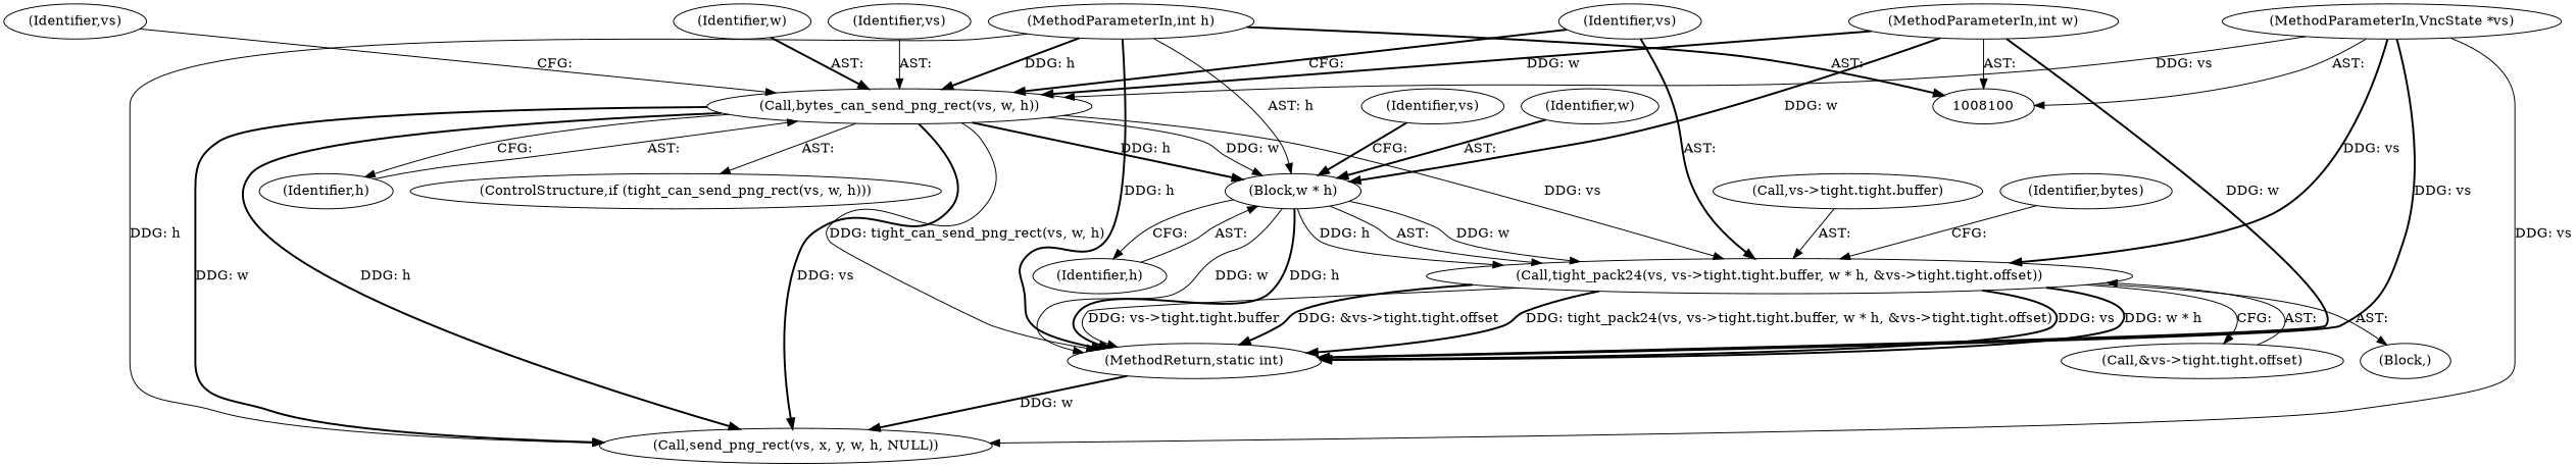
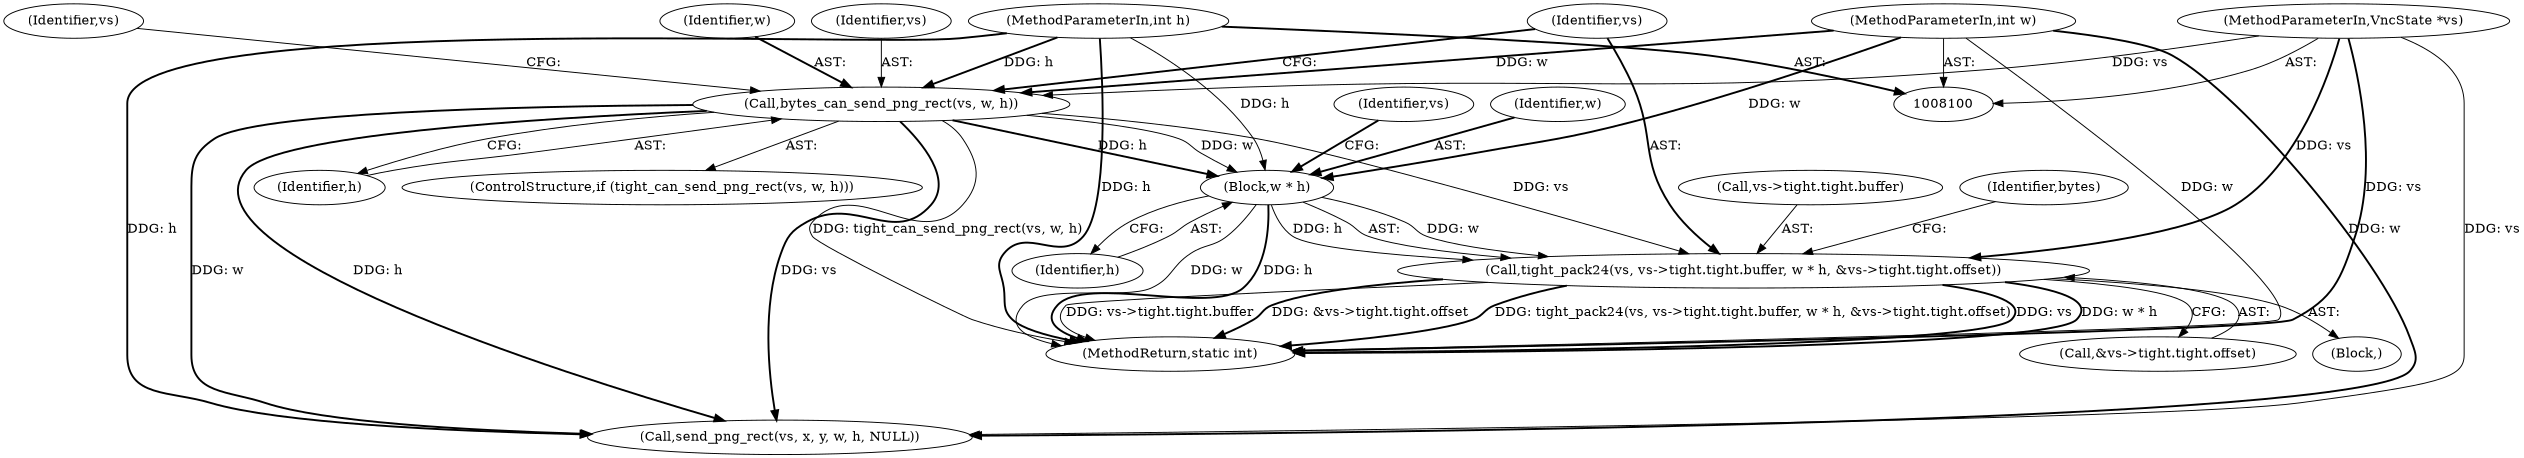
  digraph {
    edge [style=solid]
    n1 [label="(Call,tight_pack24(vs, vs->tight.tight.buffer, w * h, &vs->tight.tight.offset))"]
    n2 [label="(MethodReturn,static int)"]
    n3 [label="(Call,&vs->tight.tight.offset)"]
    n4 [label="(Block,)"]
    n5 [label="(Call,bytes_can_send_png_rect(vs, w, h))"]
    n6 [label="(Block,w * h)"]
    n7 [label="(Identifier,h)"]
    n8 [label="(Call,send_png_rect(vs, x, y, w, h, NULL))"]
    n9 [label="(ControlStructure,if (tight_can_send_png_rect(vs, w, h)))"]
    n10 [label="(Identifier,h)"]
    n11 [label="(MethodParameterIn,VncState *vs)"]
    n12 [label=1008100]
    n13 [label="(MethodParameterIn,int w)"]
    n14 [label="(MethodParameterIn,int h)"]
    n15 [label="(Identifier,vs)"]
    n16 [label="(Call,vs->tight.tight.buffer)"]
    n17 [label="(Identifier,w)"]
    n18 [label="(Identifier,vs)"]
    n19 [label="(Identifier,w)"]
    n20 [label="(Identifier,vs)"]
    n21 [label="(Identifier,vs)"]
    n22 [label="(Identifier,bytes)"]
    n1 -> n2 [label="DDG: tight_pack24(vs, vs->tight.tight.buffer, w * h, &vs->tight.tight.offset)" style=bold]
    n1 -> n2 [label="DDG: vs" style=bold]
    n1 -> n2 [label="DDG: w * h" style=bold]
    n1 -> n2 [label="DDG: vs->tight.tight.buffer"]
    n1 -> n2 [label="DDG: &vs->tight.tight.offset" style=bold]
    n1 -> n3 [label="CFG: "]
    n1 -> n4 [label="AST: "]
    n3 -> n1 [label="AST: "]
    n5 -> n1 [label="DDG: vs"]
    n5 -> n2 [label="DDG: tight_can_send_png_rect(vs, w, h)"]
    n5 -> n6 [label="DDG: w"]
    n5 -> n6 [label="DDG: h" style=bold]
    n5 -> n7 [label="CFG: "]
    n5 -> n8 [label="DDG: vs" style=bold]
    n5 -> n8 [label="DDG: w" style=bold]
    n5 -> n8 [label="DDG: h" style=bold]
    n5 -> n9 [label="AST: "]
    n6 -> n1 [label="AST: "]
    n6 -> n1 [label="DDG: w"]
    n6 -> n1 [label="DDG: h"]
    n6 -> n2 [label="DDG: w"]
    n6 -> n2 [label="DDG: h" style=bold]
    n6 -> n10 [label="CFG: "]
    n7 -> n5 [label="AST: "]
    n10 -> n6 [label="AST: "]
    n11 -> n1 [label="DDG: vs" style=bold]
    n11 -> n2 [label="DDG: vs" style=bold]
    n11 -> n5 [label="DDG: vs"]
    n11 -> n8 [label="DDG: vs"]
    n11 -> n12 [label="AST: "]
-   n13 -> n2 [label="DDG: w" style=bold]
+   n13 -> n2 [label="DDG: w"]
    n13 -> n5 [label="DDG: w" style=bold]
    n13 -> n6 [label="DDG: w" style=bold]
-   n2 -> n8 [label="DDG: w" style=bold]
+   n13 -> n8 [label="DDG: w" style=bold]
    n13 -> n12 [label="AST: "]
    n14 -> n2 [label="DDG: h" style=bold]
    n14 -> n5 [label="DDG: h" style=bold]
-   n14 -> n6 [label="AST: h"]
-   n14 -> n8 [label="DDG: h"]
+   n14 -> n6 [label="DDG: h"]
+   n14 -> n8 [label="DDG: h" style=bold]
    n14 -> n12 [label="AST: " style=bold]
    n15 -> n1 [label="AST: " style=bold]
    n15 -> n5 [label="CFG: " style=bold]
    n16 -> n1 [label="AST: "]
    n17 -> n6 [label="AST: " style=bold]
    n18 -> n5 [label="CFG: "]
    n19 -> n5 [label="AST: " style=bold]
    n20 -> n5 [label="AST: "]
    n21 -> n6 [label="CFG: " style=bold]
    n22 -> n1 [label="CFG: "]
  }
